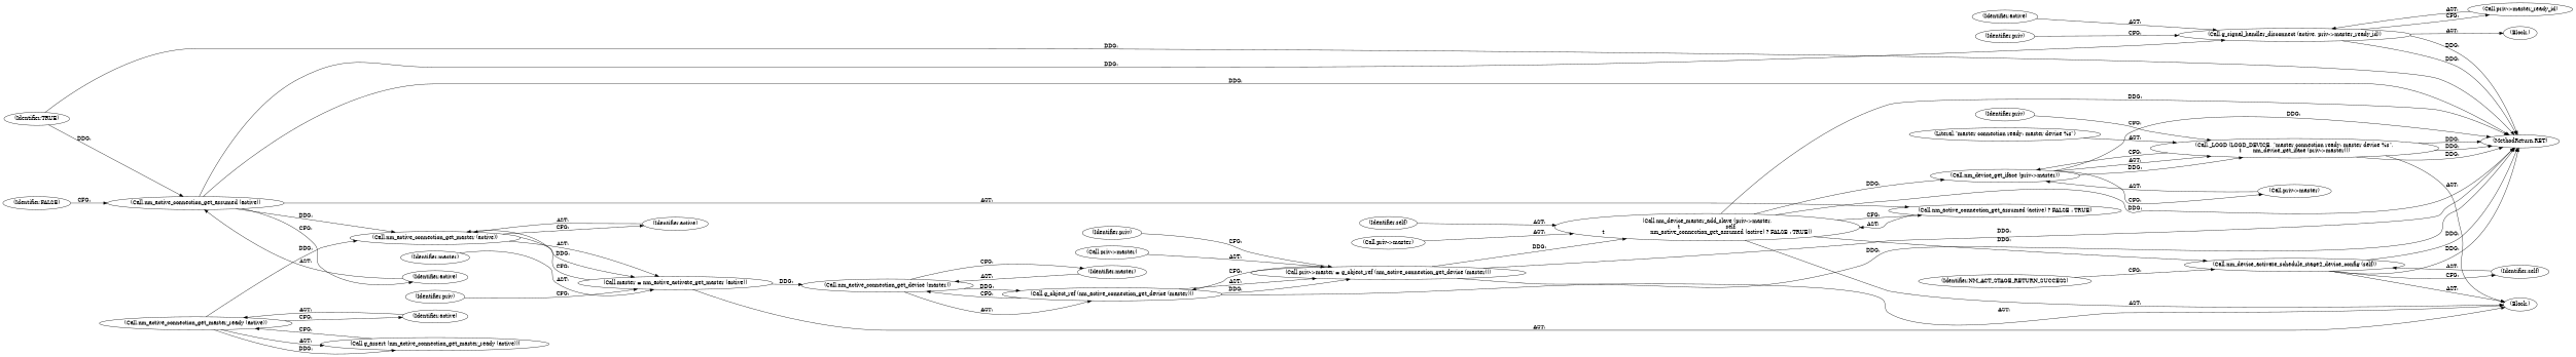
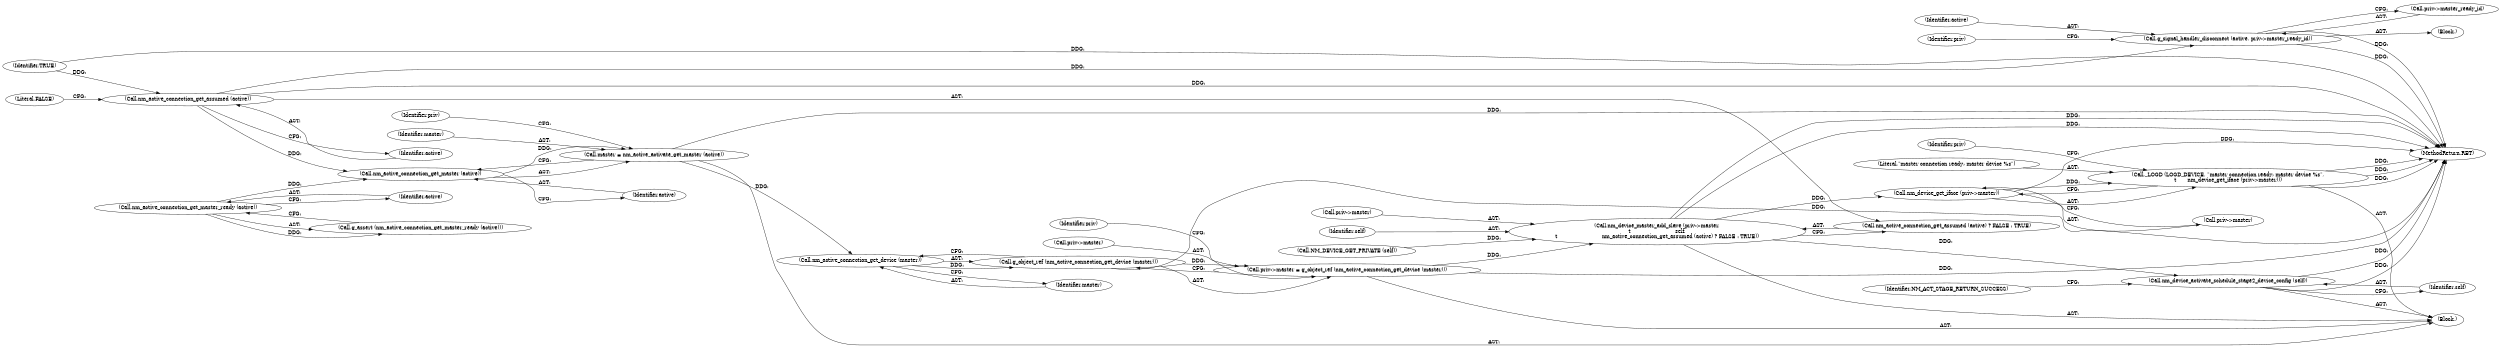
  digraph {
    rankdir=LR
    n1 [label="(Call,nm_active_connection_get_master (active))"]
    n2 [label="(Call,master = nm_active_activate_get_master (active))"]
    n3 [label="(Identifier,active)"]
    n4 [label="(Call,nm_active_connection_get_device (master))"]
    n5 [label="(Block,)"]
    n6 [label="(MethodReturn,RET)"]
    n7 [label="(Call,nm_active_connection_get_assumed (active))"]
    n8 [label="(Call,nm_active_connection_get_assumed (active) ? FALSE : TRUE)"]
    n9 [label="(Call,g_signal_handler_disconnect (active, priv->master_ready_id))"]
    n10 [label="(Identifier,active)"]
    n11 [label="(Call,nm_active_connection_get_master_ready (active))"]
    n12 [label="(Call,g_assert (nm_active_connection_get_master_ready (active)))"]
    n13 [label="(Identifier,active)"]
    n14 [label="(Call,g_object_ref (nm_active_connection_get_device (master)))"]
    n15 [label="(Identifier,master)"]
    n16 [label="(Call,priv->master = g_object_ref (nm_active_connection_get_device (master)))"]
    n17 [label="(Call,nm_device_master_add_slave (priv->master,\n\t                            self,\n\t                            nm_active_connection_get_assumed (active) ? FALSE : TRUE))"]
    n18 [label="(Call,nm_device_get_iface (priv->master))"]
    n19 [label="(Call,nm_device_activate_schedule_stage2_device_config (self))"]
    n20 [label="(Call,_LOGD (LOGD_DEVICE, \"master connection ready; master device %s\",\n\t       nm_device_get_iface (priv->master)))"]
    n21 [label="(Call,priv->master)"]
    n22 [label="(Identifier,self)"]
    n23 [label="(Block,)"]
    n24 [label="(Call,priv->master_ready_id)"]
    n25 [label="(Identifier,master)"]
    n26 [label="(Identifier,priv)"]
    n27 [label="(Literal,\"master connection ready; master device %s\")"]
+   n28 [label="(Call,NM_DEVICE_GET_PRIVATE (self))"]
    n29 [label="(Identifier,active)"]
    n30 [label="(Identifier,priv)"]
    n31 [label="(Call,priv->master)"]
    n32 [label="(Identifier,TRUE)"]
    n33 [label="(Identifier,priv)"]
    n34 [label="(Identifier,self)"]
    n35 [label="(Call,priv->master)"]
    n36 [label="(Identifier,NM_ACT_STAGE_RETURN_SUCCESS)"]
    n37 [label="(Identifier,priv)"]
-   n38 [label="(Identifier,FALSE)"]
+   n38 [label="(Literal,FALSE)"]
    n1 -> n2 [label="AST: "]
    n1 -> n2 [label="DDG: "]
    n1 -> n3 [label="CFG: "]
    n2 -> n1 [label="CFG: "]
    n2 -> n4 [label="DDG: "]
    n2 -> n5 [label="AST: "]
+   n2 -> n6 [label="DDG: "]
    n3 -> n1 [label="AST: "]
    n4 -> n14 [label="AST: "]
    n4 -> n14 [label="DDG: "]
    n4 -> n15 [label="CFG: "]
    n7 -> n1 [label="DDG: "]
    n7 -> n6 [label="DDG: "]
    n7 -> n8 [label="AST: "]
    n7 -> n9 [label="DDG: "]
    n7 -> n10 [label="CFG: "]
    n8 -> n17 [label="AST: "]
    n9 -> n6 [label="DDG: "]
    n9 -> n6 [label="DDG: "]
    n9 -> n23 [label="AST: "]
    n9 -> n24 [label="CFG: "]
    n10 -> n7 [label="AST: "]
    n11 -> n1 [label="DDG: "]
    n11 -> n12 [label="AST: "]
    n11 -> n12 [label="DDG: "]
    n11 -> n13 [label="CFG: "]
    n12 -> n11 [label="CFG: "]
    n13 -> n11 [label="AST: "]
    n14 -> n4 [label="CFG: "]
    n14 -> n6 [label="DDG: "]
    n14 -> n16 [label="AST: "]
    n14 -> n16 [label="DDG: "]
    n15 -> n4 [label="AST: "]
    n16 -> n5 [label="AST: "]
    n16 -> n6 [label="DDG: "]
    n16 -> n14 [label="CFG: "]
    n16 -> n17 [label="DDG: "]
    n17 -> n5 [label="AST: "]
    n17 -> n6 [label="DDG: "]
    n17 -> n6 [label="DDG: "]
    n17 -> n8 [label="CFG: "]
    n17 -> n18 [label="DDG: "]
    n17 -> n19 [label="DDG: "]
    n18 -> n6 [label="DDG: "]
    n18 -> n20 [label="AST: "]
    n18 -> n20 [label="DDG: "]
    n18 -> n21 [label="CFG: "]
    n19 -> n5 [label="AST: "]
    n19 -> n6 [label="DDG: "]
    n19 -> n6 [label="DDG: "]
    n19 -> n22 [label="CFG: "]
    n20 -> n5 [label="AST: "]
    n20 -> n6 [label="DDG: "]
    n20 -> n6 [label="DDG: "]
    n20 -> n6 [label="DDG: "]
    n20 -> n18 [label="CFG: "]
    n21 -> n18 [label="AST: "]
    n22 -> n19 [label="AST: "]
    n24 -> n9 [label="AST: "]
    n25 -> n2 [label="AST: "]
    n26 -> n20 [label="CFG: "]
    n27 -> n20 [label="AST: "]
+   n28 -> n17 [label="DDG: "]
    n29 -> n9 [label="AST: "]
    n30 -> n16 [label="CFG: "]
    n31 -> n17 [label="AST: "]
    n32 -> n6 [label="DDG: "]
    n32 -> n7 [label="DDG: "]
    n33 -> n2 [label="CFG: "]
    n34 -> n17 [label="AST: "]
    n35 -> n16 [label="AST: "]
    n36 -> n19 [label="CFG: "]
    n37 -> n9 [label="CFG: "]
    n38 -> n7 [label="CFG: "]
  }
